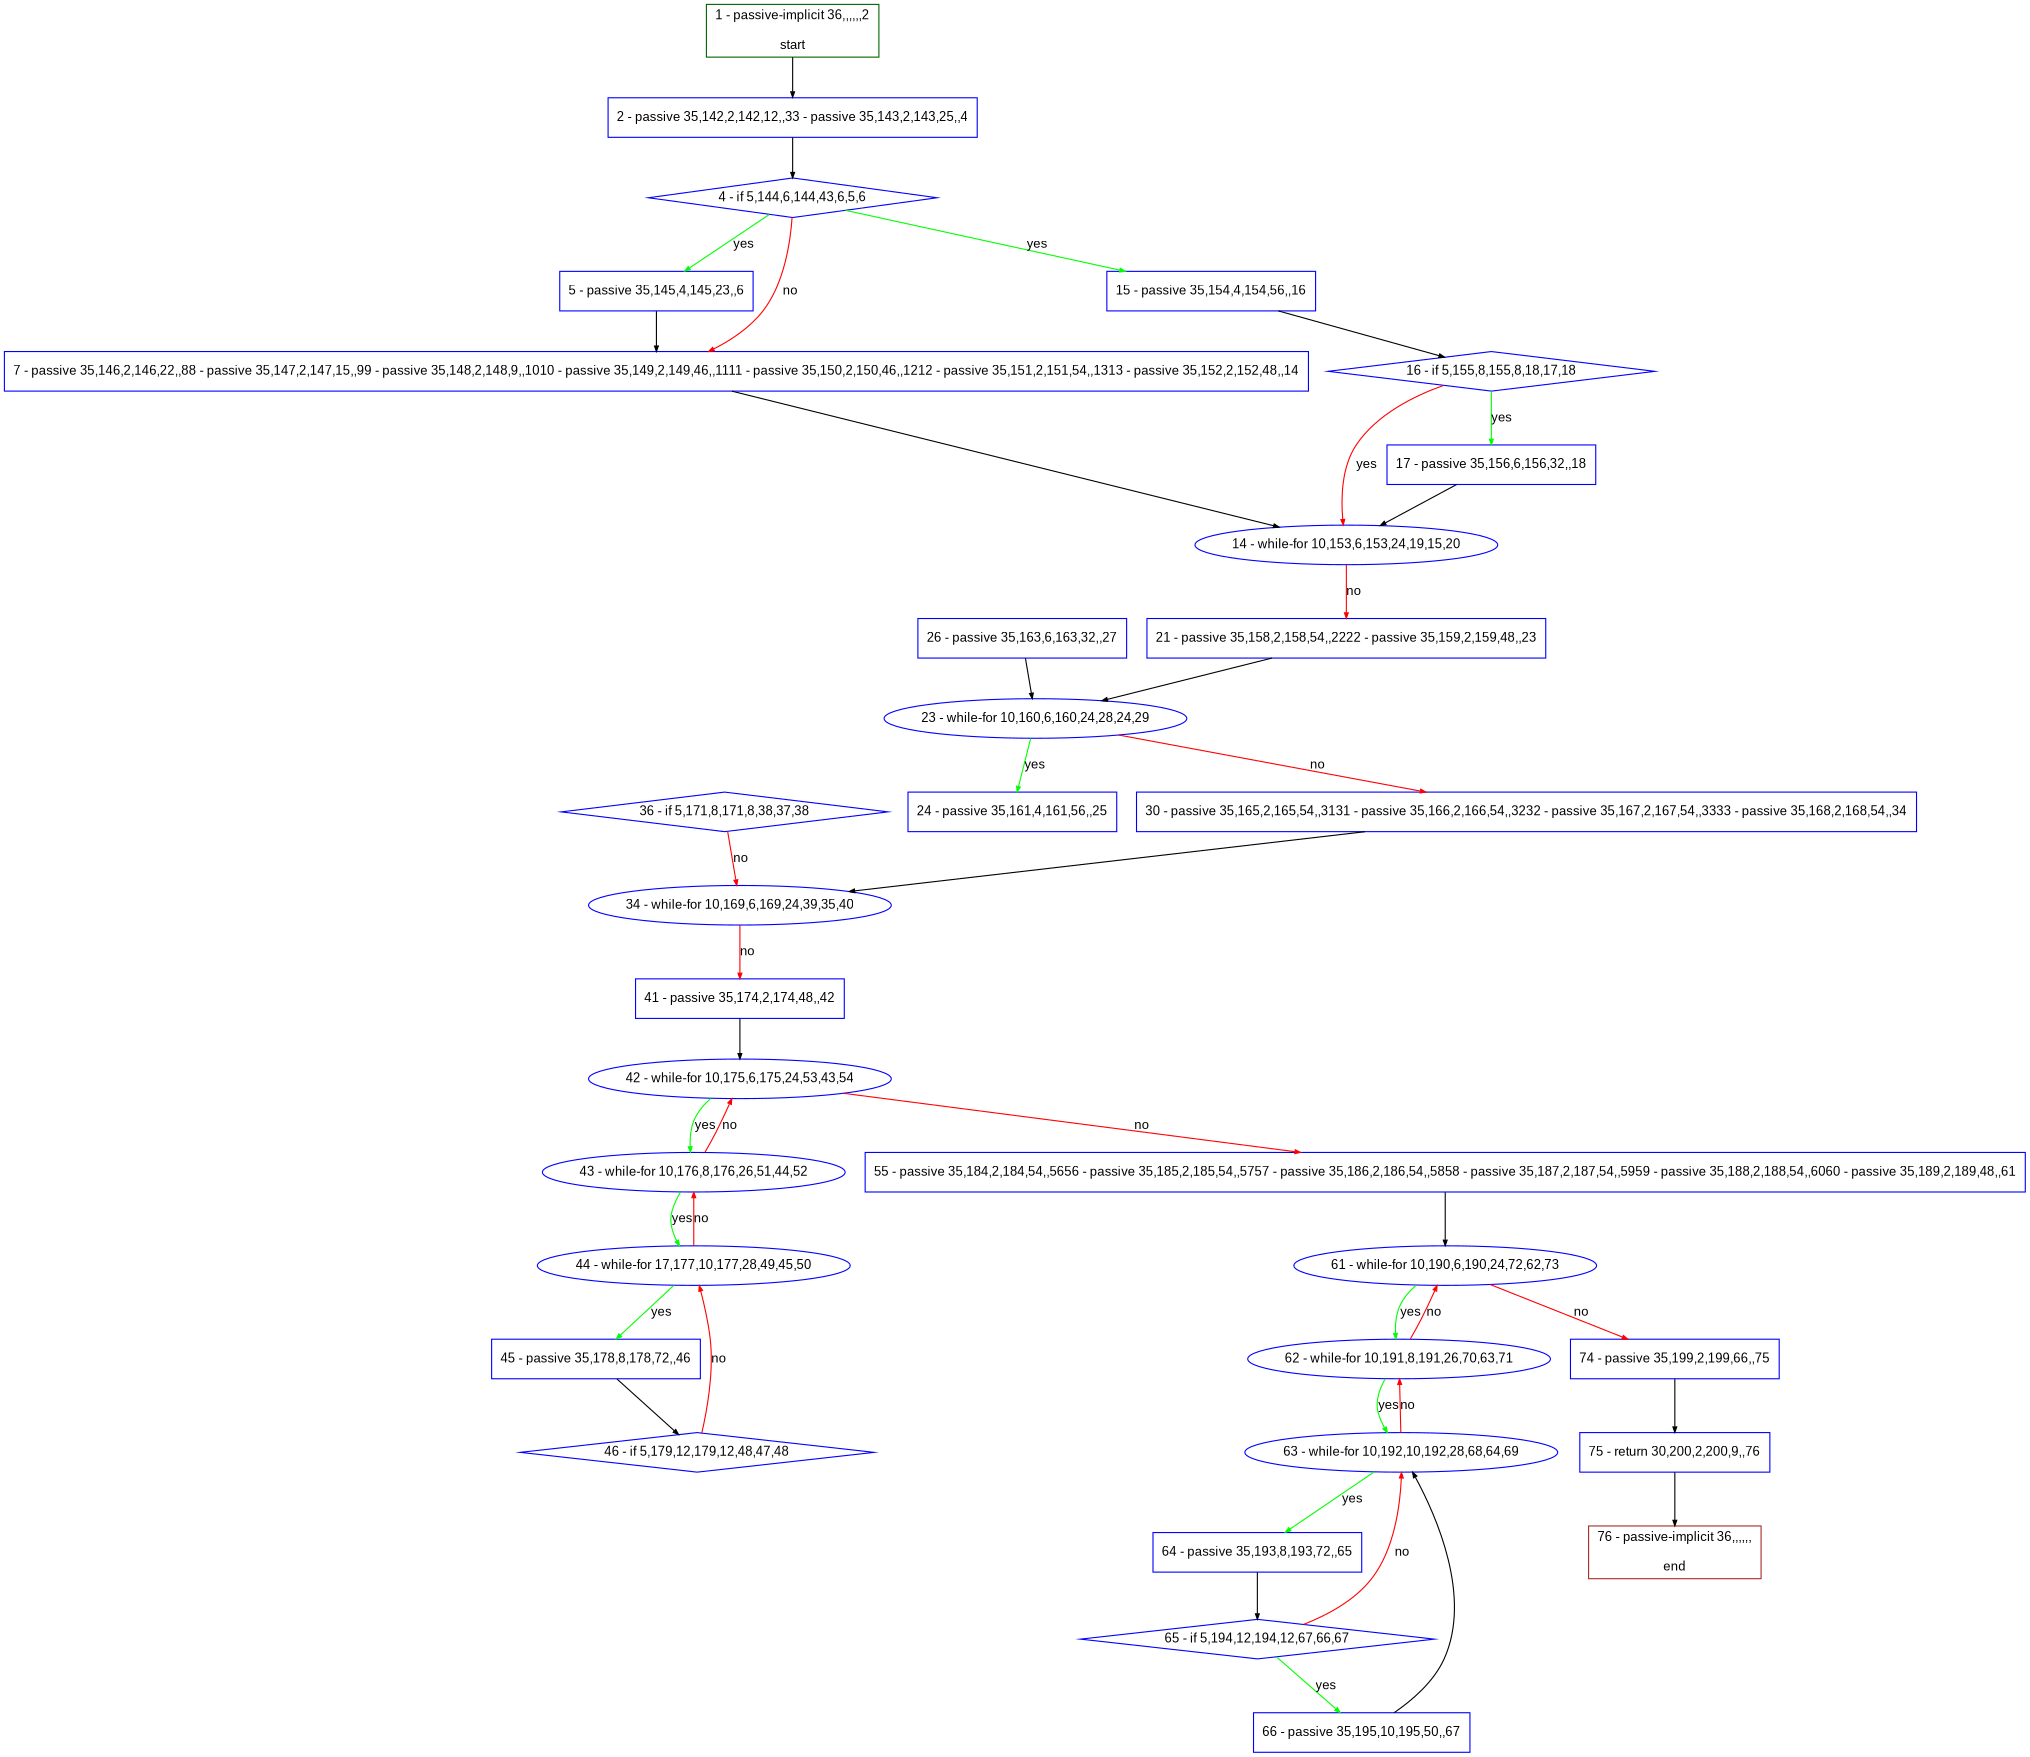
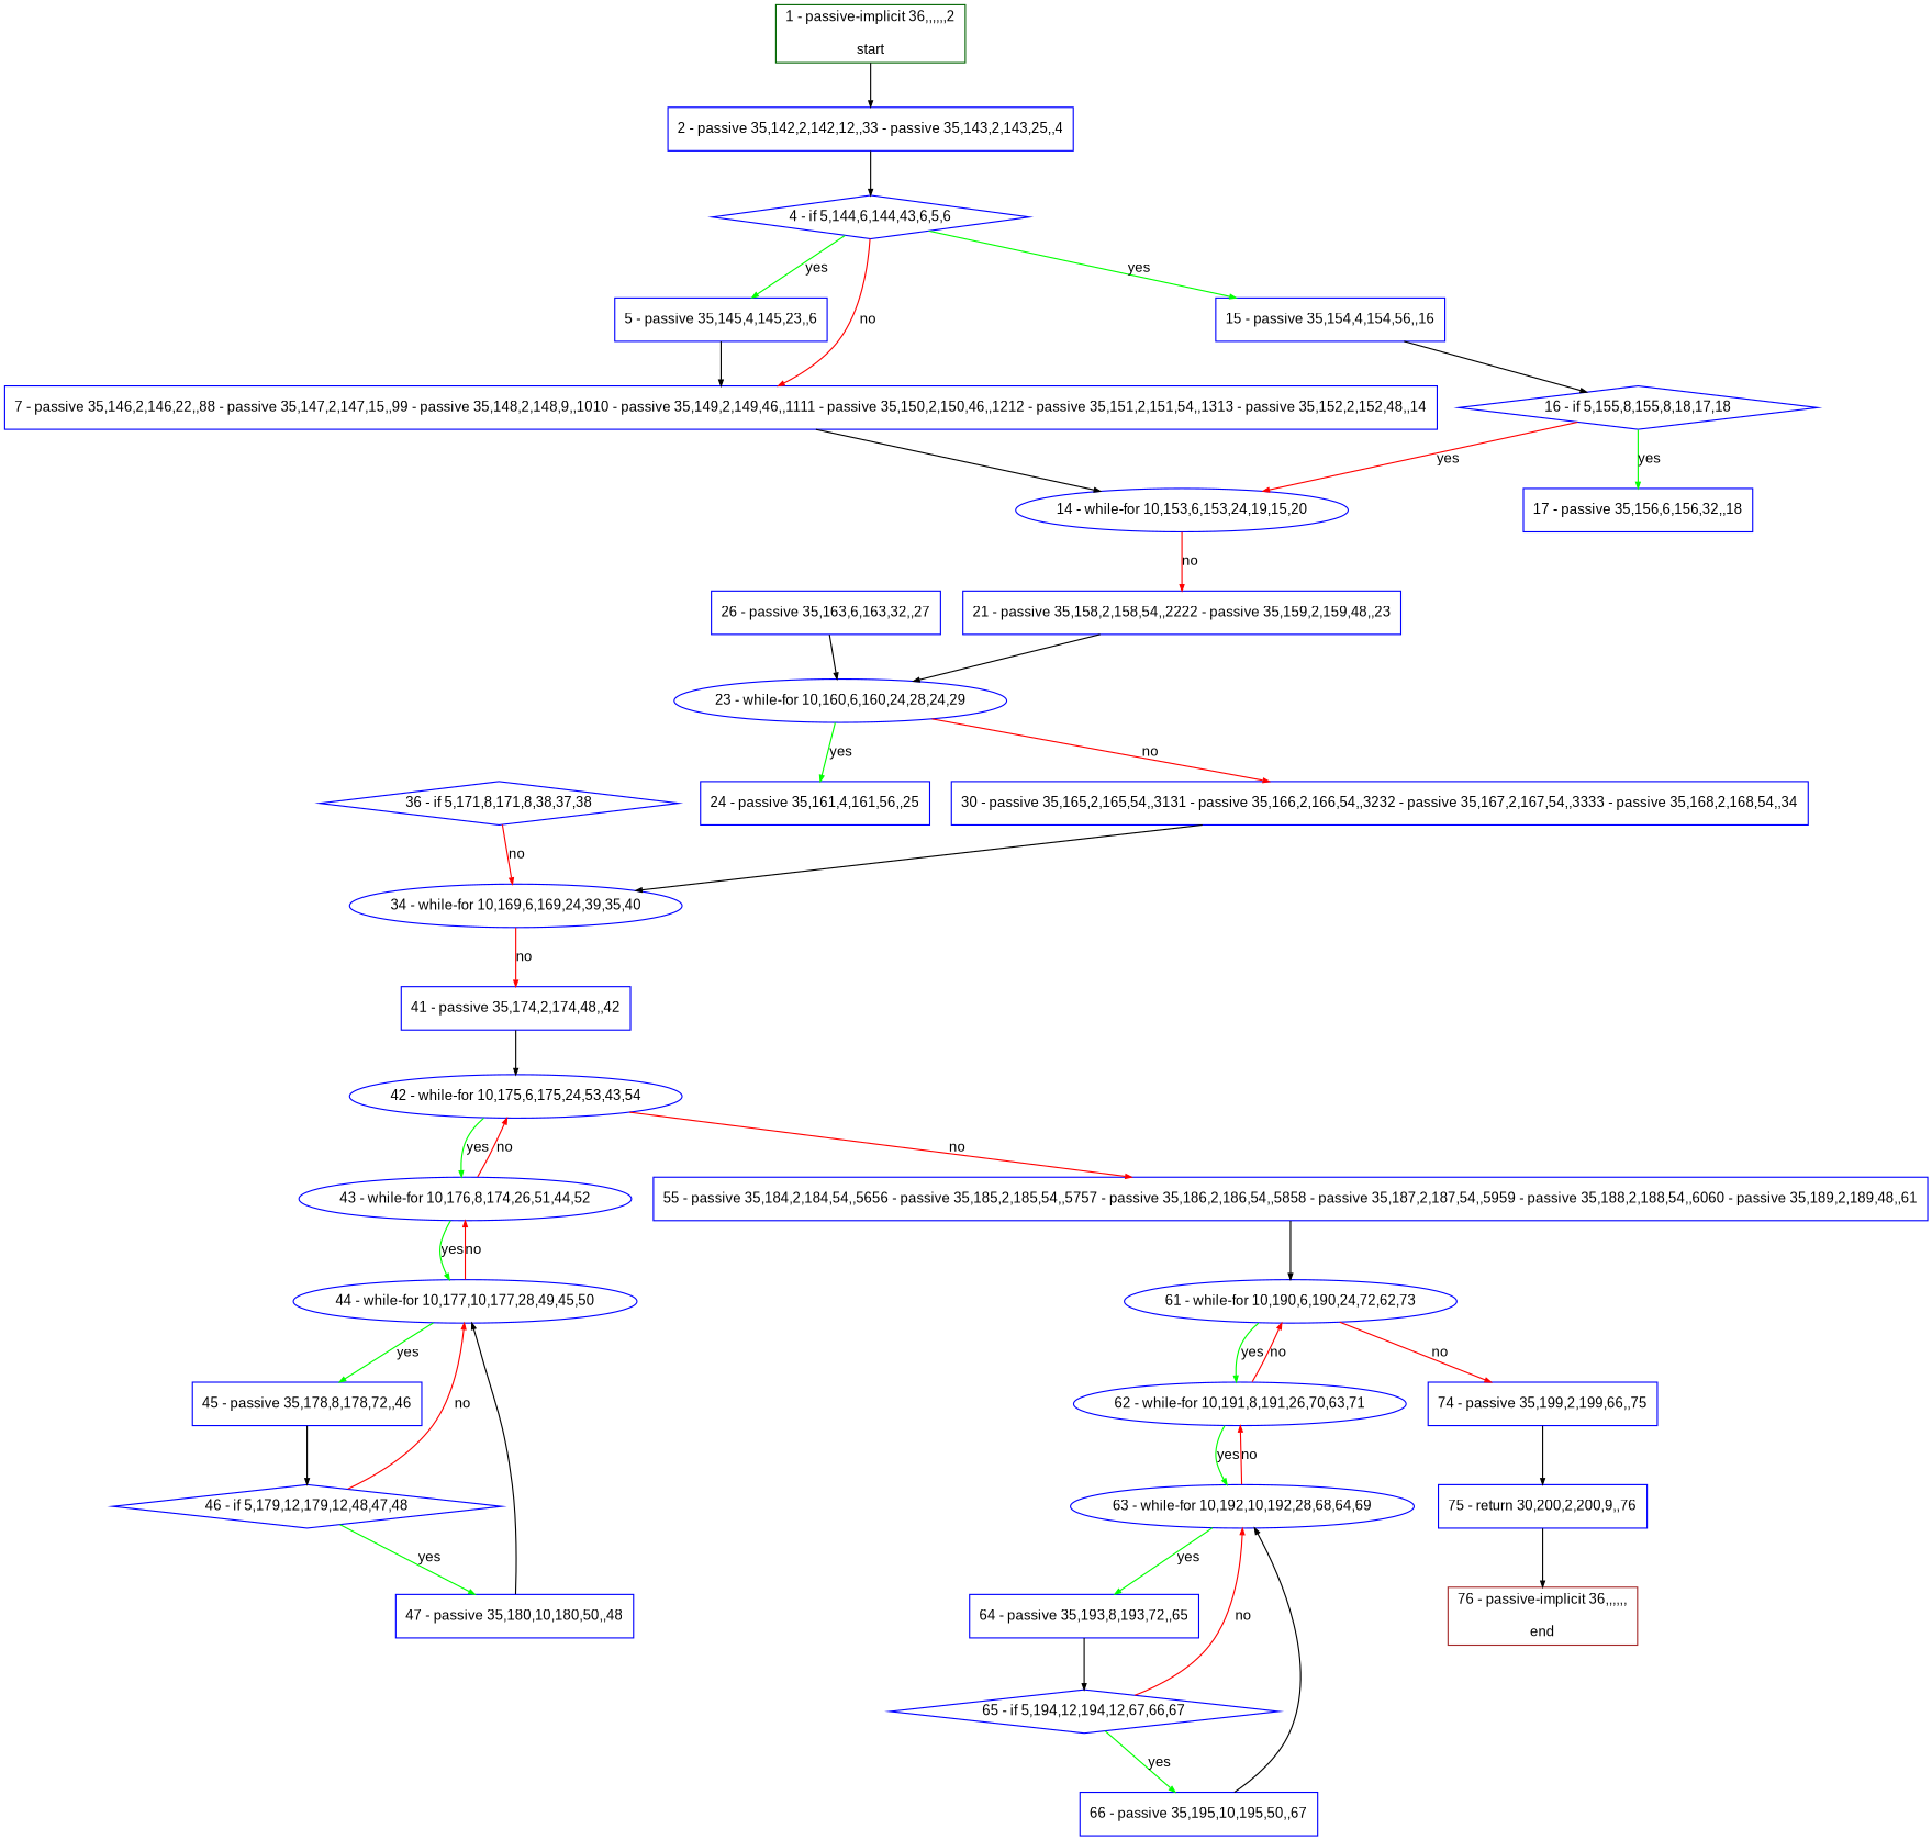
  digraph {
    bgcolor=white
    compound=true
    fillcolor="#FFFFCC"
    fontname=Arial
    fontsize=12
    pack=true
    packmode=clust
    style="rounded,filled"
    node [color="#0000ff" compound=true fillcolor="#ffffff" fixedsize=false fontname=Arial fontsize=12 node_initialized=no shape=box style=filled]
    edge [arrowhead=normal arrowsize=0.5 arrowtail=none color="#000000" compound=true dir=forward fontcolor=black fontname=Arial fontsize=12]
    n1 [label="2 - passive 35,142,2,142,12,,33 - passive 35,143,2,143,25,,4"]
    n2 [label="4 - if 5,144,6,144,43,6,5,6" shape=diamond]
    n3 [label="5 - passive 35,145,4,145,23,,6"]
    n4 [label="7 - passive 35,146,2,146,22,,88 - passive 35,147,2,147,15,,99 - passive 35,148,2,148,9,,1010 - passive 35,149,2,149,46,,1111 - passive 35,150,2,150,46,,1212 - passive 35,151,2,151,54,,1313 - passive 35,152,2,152,48,,14"]
    n5 [label="15 - passive 35,154,4,154,56,,16"]
    n6 [color="#006400" label="1 - passive-implicit 36,,,,,,2\n\nstart"]
    n7 [label="14 - while-for 10,153,6,153,24,19,15,20" shape=oval]
    n8 [label="21 - passive 35,158,2,158,54,,2222 - passive 35,159,2,159,48,,23"]
    n9 [label="16 - if 5,155,8,155,8,18,17,18" shape=diamond]
    n10 [label="23 - while-for 10,160,6,160,24,28,24,29" shape=oval]
    n11 [label="17 - passive 35,156,6,156,32,,18"]
    n12 [label="24 - passive 35,161,4,161,56,,25"]
    n13 [label="30 - passive 35,165,2,165,54,,3131 - passive 35,166,2,166,54,,3232 - passive 35,167,2,167,54,,3333 - passive 35,168,2,168,54,,34"]
    n14 [label="34 - while-for 10,169,6,169,24,39,35,40" shape=oval]
    n15 [label="41 - passive 35,174,2,174,48,,42"]
    n16 [label="26 - passive 35,163,6,163,32,,27"]
    n17 [label="42 - while-for 10,175,6,175,24,53,43,54" shape=oval]
    n18 [label="36 - if 5,171,8,171,8,38,37,38" shape=diamond]
-   n19 [label="43 - while-for 10,176,8,176,26,51,44,52" shape=oval]
+   n19 [label="43 - while-for 10,176,8,174,26,51,44,52" shape=oval]
    n20 [label="55 - passive 35,184,2,184,54,,5656 - passive 35,185,2,185,54,,5757 - passive 35,186,2,186,54,,5858 - passive 35,187,2,187,54,,5959 - passive 35,188,2,188,54,,6060 - passive 35,189,2,189,48,,61"]
-   n21 [label="44 - while-for 17,177,10,177,28,49,45,50" shape=oval]
+   n21 [label="44 - while-for 10,177,10,177,28,49,45,50" shape=oval]
    n22 [label="61 - while-for 10,190,6,190,24,72,62,73" shape=oval]
    n23 [label="45 - passive 35,178,8,178,72,,46"]
    n24 [label="62 - while-for 10,191,8,191,26,70,63,71" shape=oval]
    n25 [label="74 - passive 35,199,2,199,66,,75"]
    n26 [label="46 - if 5,179,12,179,12,48,47,48" shape=diamond]
+   n27 [label="47 - passive 35,180,10,180,50,,48"]
    n28 [label="63 - while-for 10,192,10,192,28,68,64,69" shape=oval]
    n29 [label="75 - return 30,200,2,200,9,,76"]
    n30 [label="64 - passive 35,193,8,193,72,,65"]
    n31 [color="#a52a2a" label="76 - passive-implicit 36,,,,,,\n\nend"]
    n32 [label="65 - if 5,194,12,194,12,67,66,67" shape=diamond]
    n33 [label="66 - passive 35,195,10,195,50,,67"]
    n1 -> n2
    n2 -> n3 [color="#00ff00" label=yes]
    n2 -> n4 [color="#ff0000" label=no]
    n2 -> n5 [color="#00ff00" label=yes]
    n3 -> n4
    n4 -> n7
    n5 -> n9
    n6 -> n1
    n7 -> n8 [color="#ff0000" label=no]
    n8 -> n10
    n9 -> n7 [color="#ff0000" label=yes]
    n9 -> n11 [color="#00ff00" label=yes]
    n10 -> n12 [color="#00ff00" label=yes]
    n10 -> n13 [color="#ff0000" label=no]
-   n11 -> n7
    n13 -> n14
    n14 -> n15 [color="#ff0000" label=no]
    n15 -> n17
    n16 -> n10
    n17 -> n19 [color="#00ff00" label=yes]
    n17 -> n20 [color="#ff0000" label=no]
    n18 -> n14 [color="#ff0000" label=no]
    n19 -> n17 [color="#ff0000" label=no]
    n19 -> n21 [color="#00ff00" label=yes]
    n20 -> n22
    n21 -> n19 [color="#ff0000" label=no]
    n21 -> n23 [color="#00ff00" label=yes]
    n22 -> n24 [color="#00ff00" label=yes]
    n22 -> n25 [color="#ff0000" label=no]
    n23 -> n26
    n24 -> n22 [color="#ff0000" label=no]
    n24 -> n28 [color="#00ff00" label=yes]
    n25 -> n29
    n26 -> n21 [color="#ff0000" label=no]
+   n26 -> n27 [color="#00ff00" label=yes]
+   n27 -> n21
    n28 -> n24 [color="#ff0000" label=no]
    n28 -> n30 [color="#00ff00" label=yes]
    n29 -> n31
    n30 -> n32
    n32 -> n28 [color="#ff0000" label=no]
    n32 -> n33 [color="#00ff00" label=yes]
    n33 -> n28
  }
